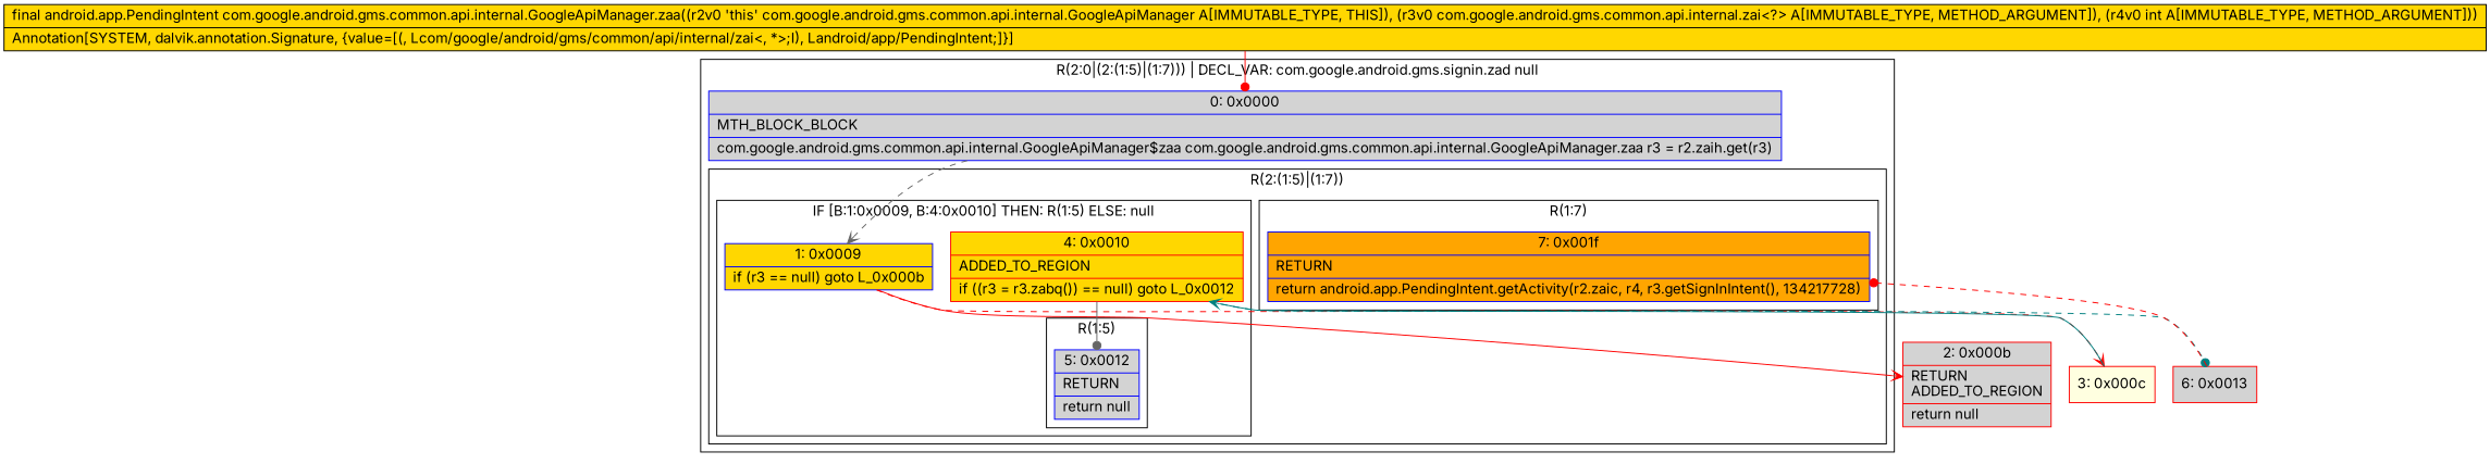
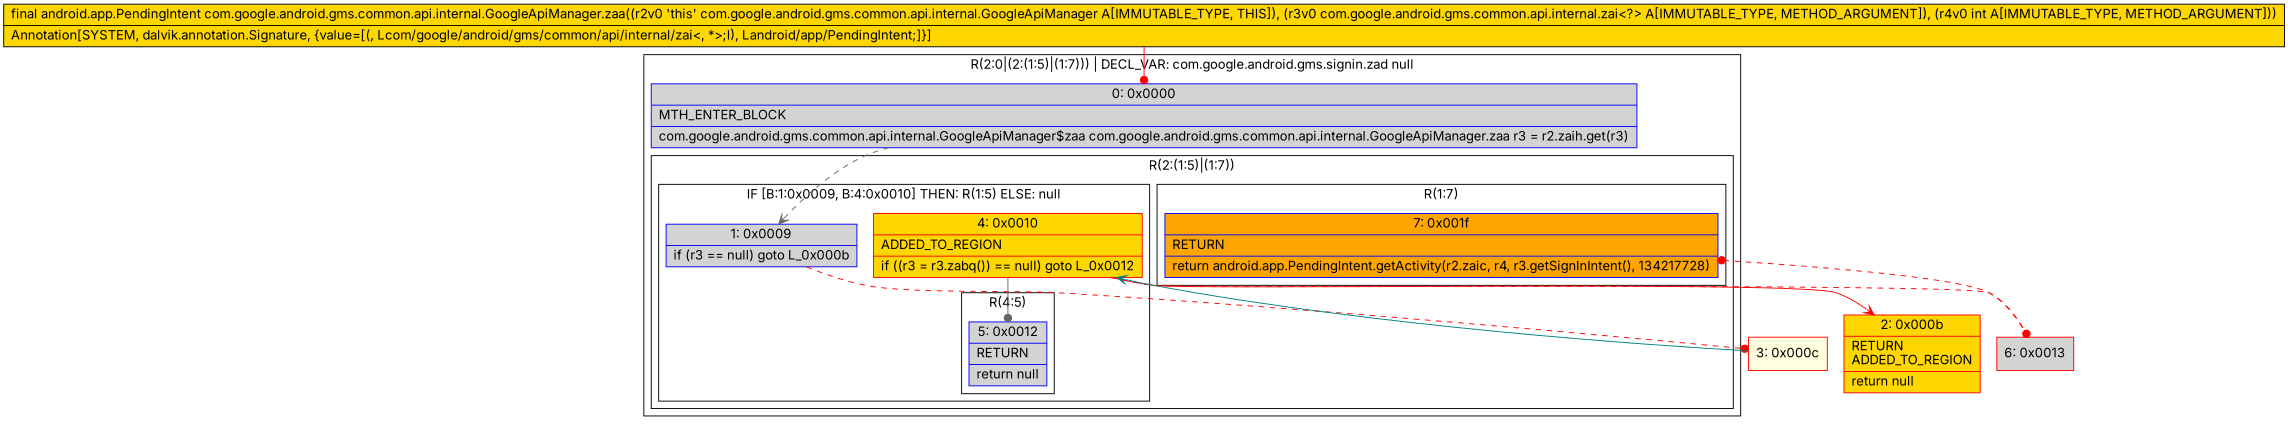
  digraph {
    fontname=Inter
    node [color=blue fillcolor=lightgrey fontname=Inter shape=record style=filled]
    edge [arrowhead=dot color=red fontname=Inter]
    n1 [label="{5\:\ 0x0012|RETURN\l|return null\l}"]
-   n2 [fillcolor=gold label="{1\:\ 0x0009|if (r3 == null) goto L_0x000b\l}"]
+   n2 [label="{1\:\ 0x0009|if (r3 == null) goto L_0x000b\l}"]
    n3 [color=red fillcolor=gold label="{4\:\ 0x0010|ADDED_TO_REGION\l|if ((r3 = r3.zabq()) == null) goto L_0x0012\l}"]
    n4 [fillcolor=orange label="{7\:\ 0x001f|RETURN\l|return android.app.PendingIntent.getActivity(r2.zaic, r4, r3.getSignInIntent(), 134217728)\l}"]
-   n5 [label="{0\:\ 0x0000|MTH_BLOCK_BLOCK\l|com.google.android.gms.common.api.internal.GoogleApiManager$zaa com.google.android.gms.common.api.internal.GoogleApiManager.zaa r3 = r2.zaih.get(r3)\l}"]
-   n6 [color=red label="{2\:\ 0x000b|RETURN\lADDED_TO_REGION\l|return null\l}"]
+   n5 [label="{0\:\ 0x0000|MTH_ENTER_BLOCK\l|com.google.android.gms.common.api.internal.GoogleApiManager$zaa com.google.android.gms.common.api.internal.GoogleApiManager.zaa r3 = r2.zaih.get(r3)\l}"]
+   n6 [color=red fillcolor=gold label="{2\:\ 0x000b|RETURN\lADDED_TO_REGION\l|return null\l}"]
    n7 [color=red fillcolor=lightyellow label="{3\:\ 0x000c}"]
    n8 [color=red label="{6\:\ 0x0013}"]
    n9 [fillcolor=gold label="{final android.app.PendingIntent com.google.android.gms.common.api.internal.GoogleApiManager.zaa((r2v0 'this' com.google.android.gms.common.api.internal.GoogleApiManager A[IMMUTABLE_TYPE, THIS]), (r3v0 com.google.android.gms.common.api.internal.zai\<?\> A[IMMUTABLE_TYPE, METHOD_ARGUMENT]), (r4v0 int A[IMMUTABLE_TYPE, METHOD_ARGUMENT]))  | Annotation[SYSTEM, dalvik.annotation.Signature, \{value=[(, Lcom\/google\/android\/gms\/common\/api\/internal\/zai\<, *\>;I), Landroid\/app\/PendingIntent;]\}]\l}" color=""]
    subgraph cluster_1 {
      label="R(2:0|(2:(1:5)|(1:7))) | DECL_VAR: com.google.android.gms.signin.zad null\l"
      n5
      subgraph cluster_2 {
        label="R(2:(1:5)|(1:7))"
        subgraph cluster_3 {
          label="IF [B:1:0x0009, B:4:0x0010] THEN: R(1:5) ELSE: null"
          n2
          n3
          subgraph cluster_4 {
-           label="R(1:5)"
+           label="R(4:5)"
            n1
          }
        }
        subgraph cluster_5 {
          label="R(1:7)"
          n4
        }
      }
    }
-   n2 -> n6 [arrowhead=vee]
-   n2 -> n7 [arrowhead=vee style=dashed]
+   n3 -> n6 [arrowhead=vee]
+   n2 -> n7 [style=dashed]
    n3 -> n1 [color=gray40]
-   n3 -> n8 [color=teal style=dashed]
+   n3 -> n8 [style=dashed]
    n5 -> n2 [arrowhead=vee color=gray40 style=dashed]
    n7 -> n3 [arrowhead=vee color=teal]
    n8 -> n4 [style=dashed]
    n9 -> n5
  }
